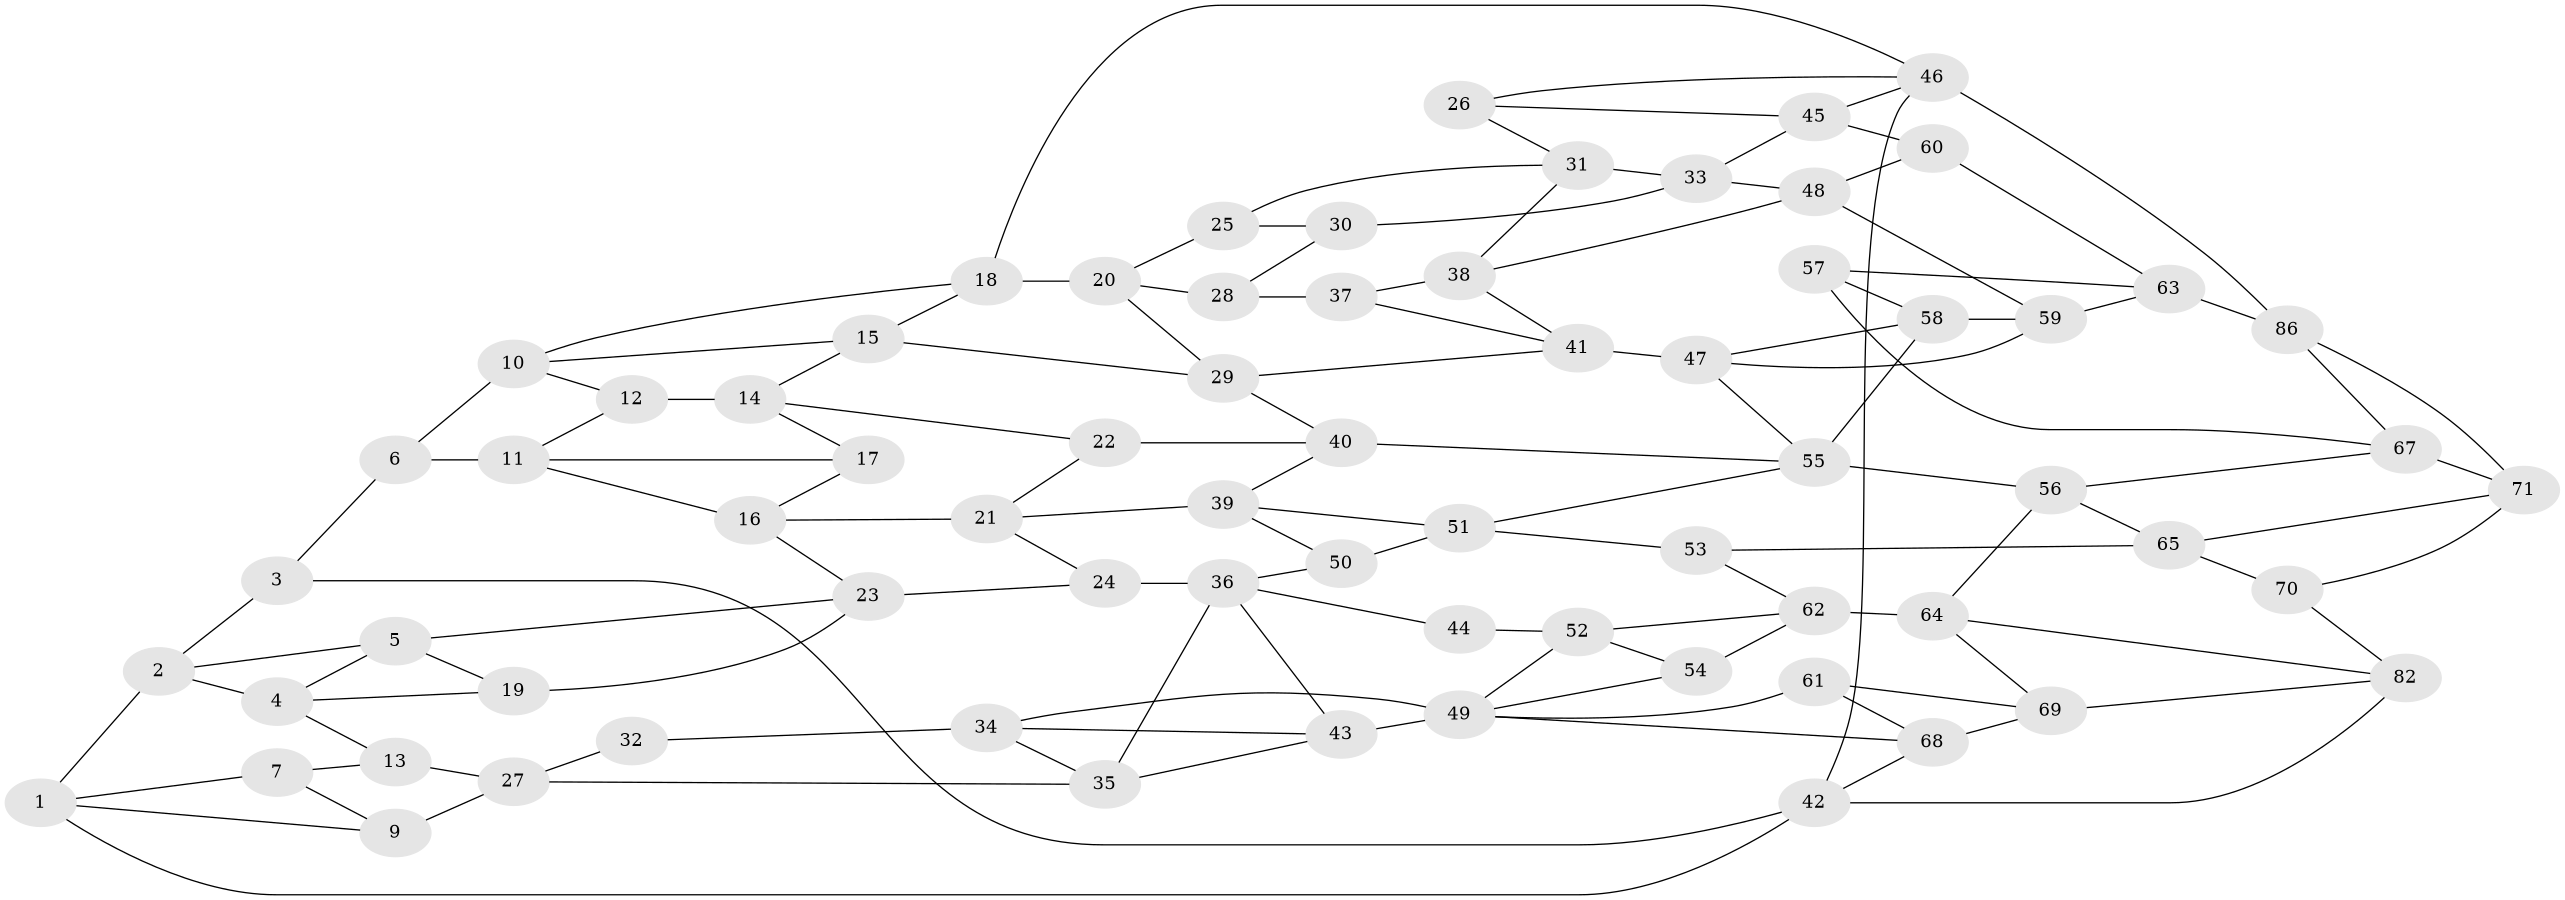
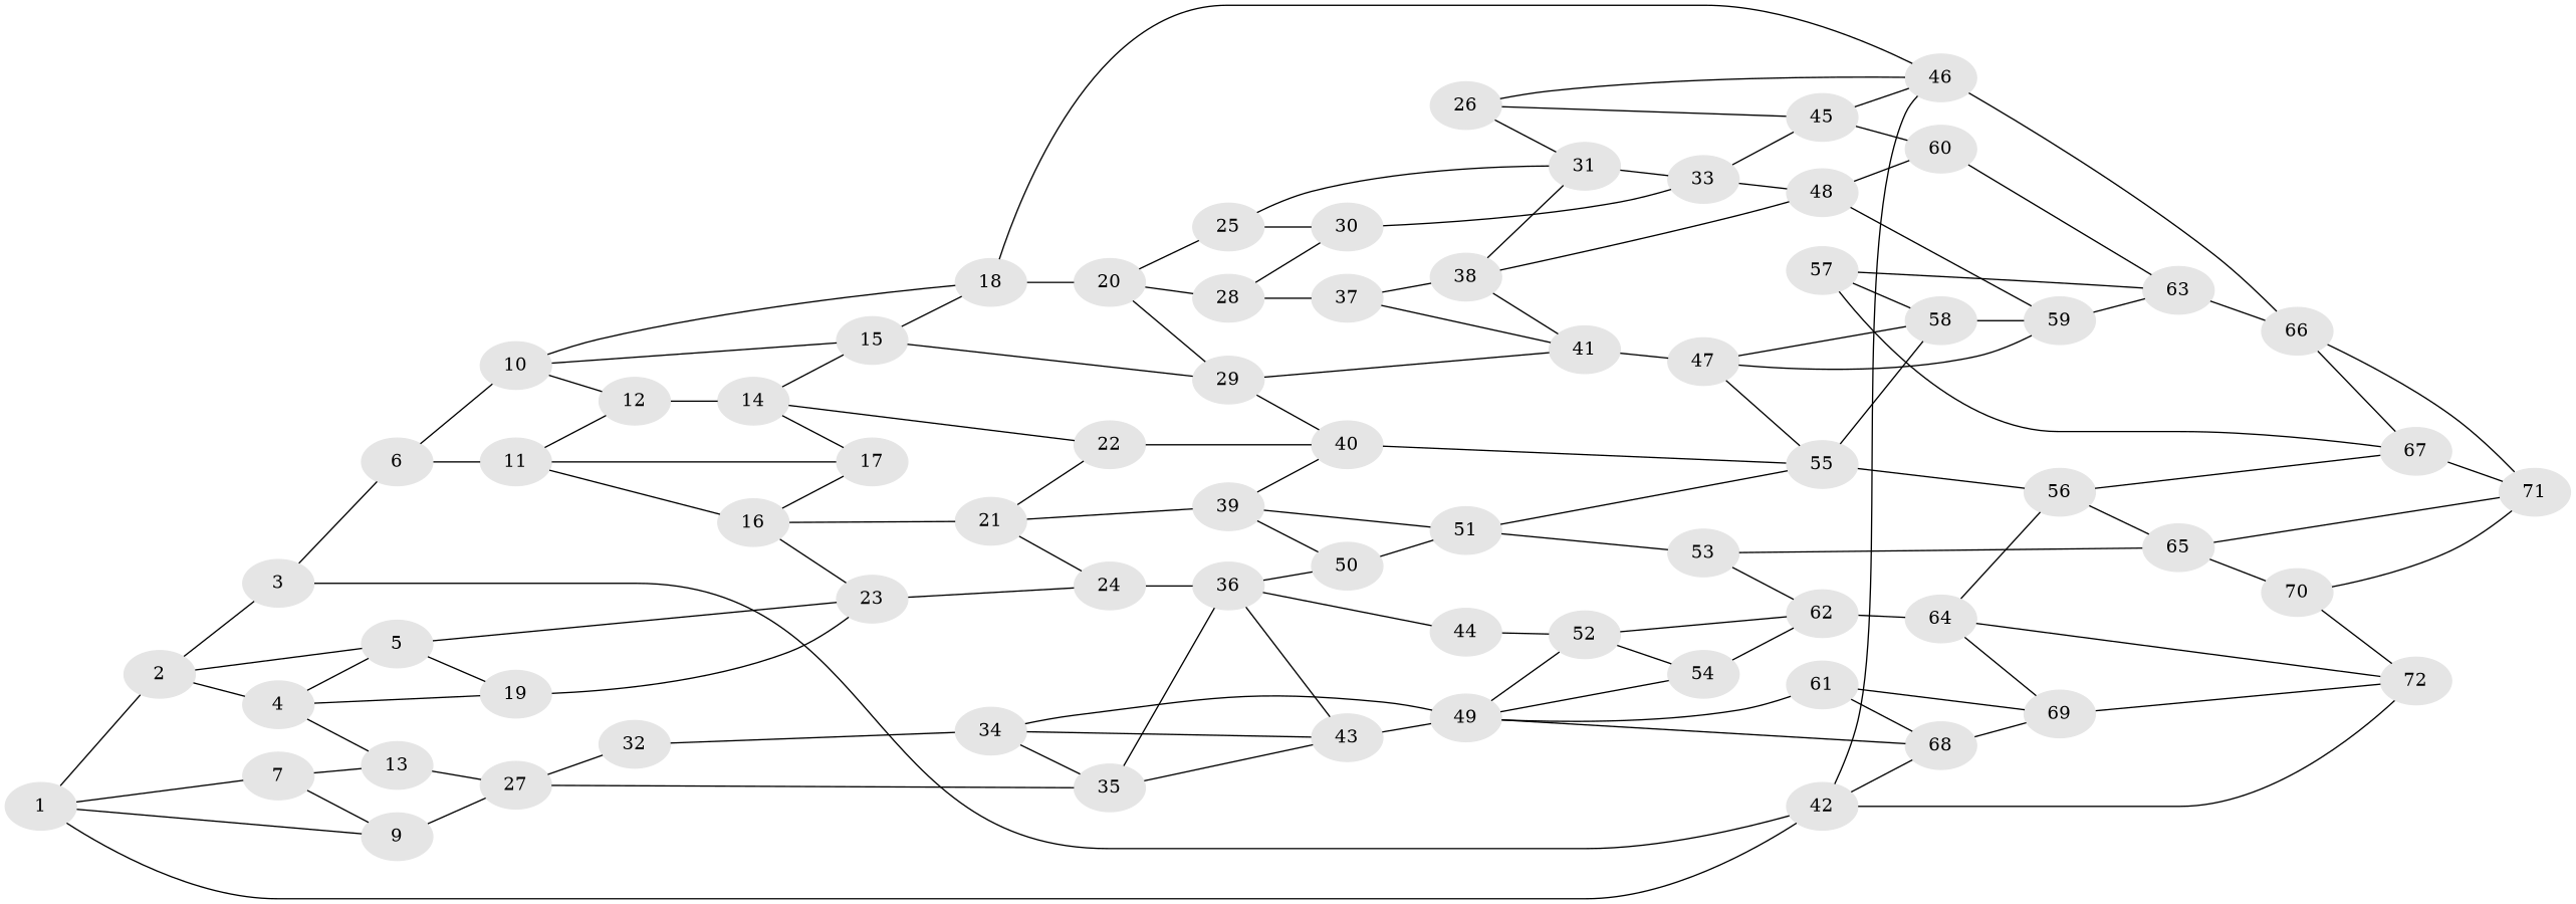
  graph {
    rankdir=LR
    node [color=gray90 style=filled]
    edge [weight=1.0]
    1
    2
    7
    9
    42
    3
    4
    5
    13
    27
    46
    68
-   72 [label=82]
+   72
    6
    19
    23
    10
    11
    24
    12
    15
    18
    16
    17
    32
    34
    35
    14
    29
    20
    21
    22
    40
    41
    39
    25
    28
-   66 [label=86]
+   66
    30
    31
    37
    36
    50
    51
    55
    43
    44
    33
    26
    45
    60
    38
    47
    48
    49
    59
    52
    54
    61
    53
    58
    56
    69
    62
    63
    67
    71
    65
    64
    70
    57
    1 -- 2
    1 -- 7
    1 -- 9
    1 -- 42
    2 -- 3
    2 -- 4
    2 -- 5
    7 -- 9
    7 -- 13 [weight=2.0]
    9 -- 27
    42 -- 46 [weight=2.0]
    42 -- 68
    42 -- 72
    3 -- 42
    3 -- 6
    4 -- 5
    4 -- 13
    4 -- 19
    5 -- 19
    5 -- 23
    13 -- 27
    27 -- 32
    27 -- 35
    46 -- 66
    68 -- 69
    6 -- 10
    6 -- 11
    19 -- 23
    23 -- 24
    10 -- 12
    10 -- 15
    10 -- 18
    11 -- 12
    11 -- 16
    11 -- 17
    24 -- 36
    12 -- 14
    15 -- 18
    15 -- 29
    18 -- 46
    18 -- 20
    16 -- 23
    16 -- 17
    16 -- 21
    32 -- 34
    34 -- 35
    34 -- 43
    34 -- 49
    35 -- 36
    35 -- 43
    14 -- 15
    14 -- 17
    14 -- 22
    29 -- 40
    29 -- 41
    20 -- 29
    20 -- 25
    20 -- 28
    21 -- 24
    21 -- 22
    21 -- 39
    22 -- 40
    40 -- 55
    41 -- 47
    39 -- 40
    39 -- 50
    39 -- 51
    25 -- 30
    25 -- 31
    28 -- 30
    28 -- 37 [weight=2.0]
    66 -- 67
    66 -- 71
    30 -- 33
    31 -- 33
    37 -- 41
    37 -- 38
    36 -- 50 [weight=3.0]
    36 -- 43
    36 -- 44
    50 -- 51 [weight=2.0]
    51 -- 55 [weight=2.0]
    51 -- 53
    55 -- 58
    55 -- 56
    43 -- 49
    44 -- 52
    33 -- 45
    33 -- 48
    26 -- 46
    26 -- 31
    26 -- 45
    45 -- 46
    45 -- 60
    60 -- 63
    38 -- 41
    38 -- 31
    38 -- 48
    47 -- 55
    47 -- 59
    47 -- 58
    48 -- 60
    48 -- 59
    49 -- 68
    49 -- 52
    49 -- 54
    49 -- 61
    59 -- 63
    52 -- 54 [weight=2.0]
    52 -- 62
    54 -- 62
    61 -- 68
    61 -- 69
    53 -- 62
    53 -- 65
    58 -- 59
    56 -- 67
    56 -- 65
    69 -- 72
    62 -- 64
    63 -- 66
    67 -- 71
    65 -- 71
    65 -- 70
    64 -- 72
    64 -- 56
    64 -- 69
    70 -- 72
    70 -- 71
    57 -- 58
    57 -- 63
    57 -- 67
  }
